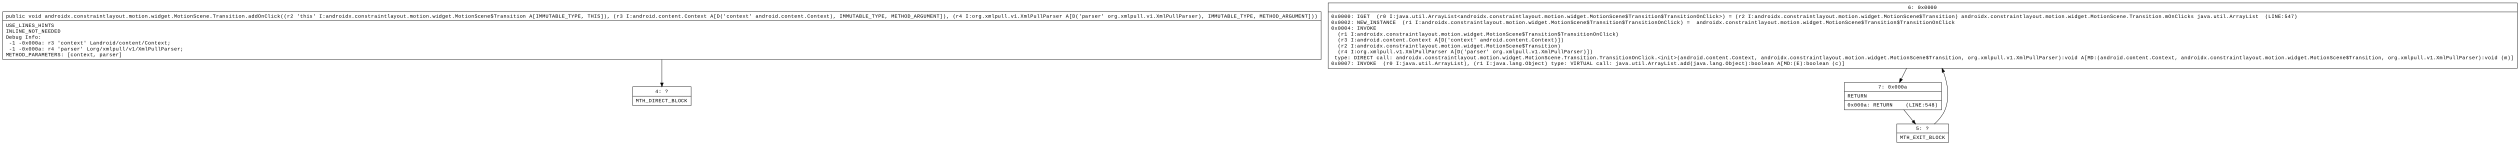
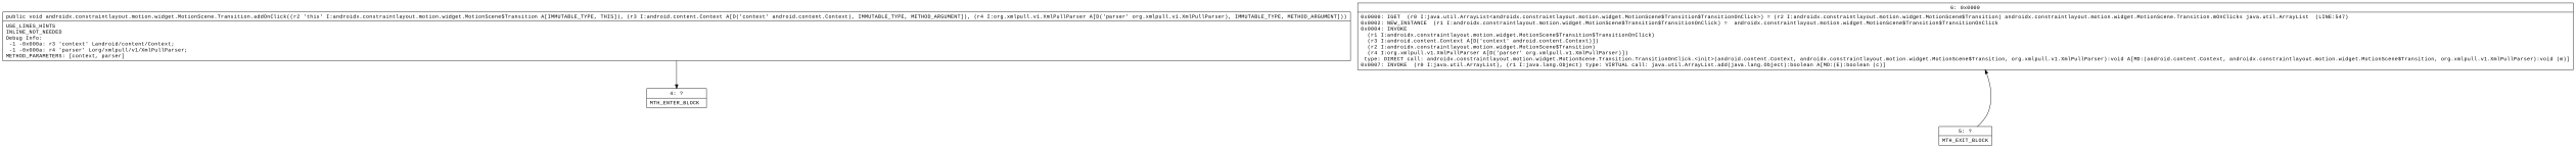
  digraph {
    fontname="Liberation Mono"
    node [fontname="Liberation Mono" shape=record]
    edge [fontname="Liberation Mono"]
-   n1 [label="{4\:\ ?|MTH_DIRECT_BLOCK\l}"]
+   n1 [label="{4\:\ ?|MTH_ENTER_BLOCK\l}"]
    n2 [label="{6\:\ 0x0000|0x0000: IGET  (r0 I:java.util.ArrayList\<androidx.constraintlayout.motion.widget.MotionScene$Transition$TransitionOnClick\>) = (r2 I:androidx.constraintlayout.motion.widget.MotionScene$Transition) androidx.constraintlayout.motion.widget.MotionScene.Transition.mOnClicks java.util.ArrayList  (LINE:547)\l0x0002: NEW_INSTANCE  (r1 I:androidx.constraintlayout.motion.widget.MotionScene$Transition$TransitionOnClick) =  androidx.constraintlayout.motion.widget.MotionScene$Transition$TransitionOnClick \l0x0004: INVOKE  \l  (r1 I:androidx.constraintlayout.motion.widget.MotionScene$Transition$TransitionOnClick)\l  (r3 I:android.content.Context A[D('context' android.content.Context)])\l  (r2 I:androidx.constraintlayout.motion.widget.MotionScene$Transition)\l  (r4 I:org.xmlpull.v1.XmlPullParser A[D('parser' org.xmlpull.v1.XmlPullParser)])\l type: DIRECT call: androidx.constraintlayout.motion.widget.MotionScene.Transition.TransitionOnClick.\<init\>(android.content.Context, androidx.constraintlayout.motion.widget.MotionScene$Transition, org.xmlpull.v1.XmlPullParser):void A[MD:(android.content.Context, androidx.constraintlayout.motion.widget.MotionScene$Transition, org.xmlpull.v1.XmlPullParser):void (m)]\l0x0007: INVOKE  (r0 I:java.util.ArrayList), (r1 I:java.lang.Object) type: VIRTUAL call: java.util.ArrayList.add(java.lang.Object):boolean A[MD:(E):boolean (c)]\l}"]
-   n3 [label="{7\:\ 0x000a|RETURN\l|0x000a: RETURN    (LINE:548)\l}"]
    n4 [label="{5\:\ ?|MTH_EXIT_BLOCK\l}"]
    n5 [label="{public void androidx.constraintlayout.motion.widget.MotionScene.Transition.addOnClick((r2 'this' I:androidx.constraintlayout.motion.widget.MotionScene$Transition A[IMMUTABLE_TYPE, THIS]), (r3 I:android.content.Context A[D('context' android.content.Context), IMMUTABLE_TYPE, METHOD_ARGUMENT]), (r4 I:org.xmlpull.v1.XmlPullParser A[D('parser' org.xmlpull.v1.XmlPullParser), IMMUTABLE_TYPE, METHOD_ARGUMENT]))  | USE_LINES_HINTS\lINLINE_NOT_NEEDED\lDebug Info:\l  \-1 \-0x000a: r3 'context' Landroid\/content\/Context;\l  \-1 \-0x000a: r4 'parser' Lorg\/xmlpull\/v1\/XmlPullParser;\lMETHOD_PARAMETERS: [context, parser]\l}"]
-   n2 -> n3
-   n3 -> n4
    n4 -> n2
    n5 -> n1
  }
